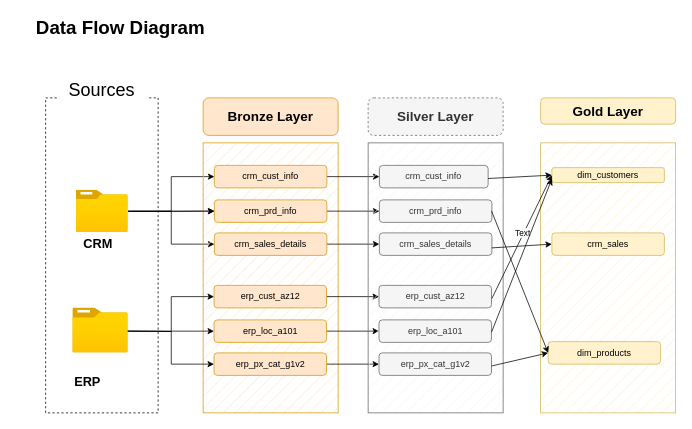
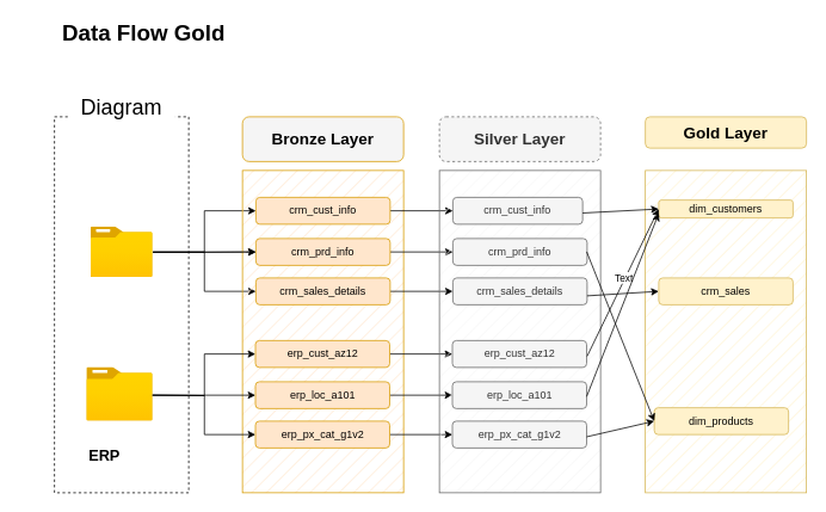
  <mxCell id="0" />
  <mxCell id="1" parent="0" />
  <mxCell id="2" value="" style="rounded=0;whiteSpace=wrap;html=1;fillColor=none;strokeColor=default;dashed=1;" parent="1" vertex="1"><mxGeometry x="60" y="130" width="150" height="420" as="geometry" /></mxCell>
  <mxCell id="3" style="edgeStyle=orthogonalEdgeStyle;rounded=0;orthogonalLoop=1;jettySize=auto;html=1;entryX=0;entryY=0.5;entryDx=0;entryDy=0;" parent="1" source="6" target="16" edge="1"><mxGeometry relative="1" as="geometry" /></mxCell>
  <mxCell id="4" style="edgeStyle=orthogonalEdgeStyle;rounded=0;orthogonalLoop=1;jettySize=auto;html=1;entryX=0;entryY=0.5;entryDx=0;entryDy=0;" parent="1" source="6" target="14" edge="1"><mxGeometry relative="1" as="geometry" /></mxCell>
  <mxCell id="5" style="edgeStyle=orthogonalEdgeStyle;rounded=0;orthogonalLoop=1;jettySize=auto;html=1;entryX=0;entryY=0.5;entryDx=0;entryDy=0;" parent="1" source="6" target="18" edge="1"><mxGeometry relative="1" as="geometry" /></mxCell>
  <mxCell id="6" value="" style="image;aspect=fixed;html=1;points=[];align=center;fontSize=12;image=img/lib/azure2/general/Folder_Blank.svg;" parent="1" vertex="1"><mxGeometry x="100.5" y="253" width="69.5" height="56.41" as="geometry" /></mxCell>
  <mxCell id="7" value="" style="image;aspect=fixed;html=1;points=[];align=center;fontSize=12;image=img/lib/azure2/general/Folder_Blank.svg;" parent="1" vertex="1"><mxGeometry x="96.07" y="410" width="73.93" height="60" as="geometry" /></mxCell>
- <mxCell id="8" value="&lt;font style=&quot;font-size: 24px;&quot;&gt;Sources&lt;/font&gt;" style="rounded=0;whiteSpace=wrap;html=1;strokeColor=none;" parent="1" vertex="1"><mxGeometry x="75" y="90" width="120" height="60" as="geometry" /></mxCell>
- <mxCell id="9" value="&lt;b&gt;&lt;font style=&quot;font-size: 17px;&quot;&gt;CRM&lt;/font&gt;&lt;/b&gt;" style="text;html=1;align=center;verticalAlign=middle;whiteSpace=wrap;rounded=0;" parent="1" vertex="1"><mxGeometry x="100" y="310" width="60" height="30" as="geometry" /></mxCell>
+ <mxCell id="8" value="&lt;font style=&quot;font-size: 24px;&quot;&gt;Diagram&lt;/font&gt;" style="rounded=0;whiteSpace=wrap;html=1;strokeColor=none;" parent="1" vertex="1"><mxGeometry x="75" y="90" width="120" height="60" as="geometry" /></mxCell>
  <mxCell id="10" value="&lt;span style=&quot;font-size: 17px;&quot;&gt;&lt;b&gt;ERP&lt;/b&gt;&lt;/span&gt;" style="text;html=1;align=center;verticalAlign=middle;whiteSpace=wrap;rounded=0;" parent="1" vertex="1"><mxGeometry x="85.5" y="495" width="60" height="30" as="geometry" /></mxCell>
  <mxCell id="11" value="" style="rounded=0;whiteSpace=wrap;html=1;fillStyle=hatch;fillColor=#ffe6cc;strokeColor=#d79b00;" parent="1" vertex="1"><mxGeometry x="270" y="190" width="180" height="360" as="geometry" /></mxCell>
- <mxCell id="12" value="&lt;b&gt;&lt;font style=&quot;font-size: 18px;&quot;&gt;Bronze Layer&lt;/font&gt;&lt;/b&gt;" style="rounded=1;whiteSpace=wrap;html=1;fillColor=#ffe6cc;strokeColor=#d79b00;" parent="1" vertex="1"><mxGeometry x="270" y="130" width="180" height="50" as="geometry" /></mxCell>
+ <mxCell id="12" value="&lt;b&gt;&lt;font style=&quot;font-size: 18px;&quot;&gt;Bronze Layer&lt;/font&gt;&lt;/b&gt;" style="rounded=1;whiteSpace=wrap;html=1;fillColor=#f5f5f5;strokeColor=#d79b00;" parent="1" vertex="1"><mxGeometry x="270" y="130" width="180" height="50" as="geometry" /></mxCell>
  <mxCell id="13" style="edgeStyle=orthogonalEdgeStyle;rounded=0;orthogonalLoop=1;jettySize=auto;html=1;entryX=0;entryY=0.5;entryDx=0;entryDy=0;" parent="1" source="14" target="32" edge="1"><mxGeometry relative="1" as="geometry" /></mxCell>
  <mxCell id="14" value="crm_cust_info" style="rounded=1;whiteSpace=wrap;html=1;fillColor=#ffe6cc;strokeColor=#d79b00;" parent="1" vertex="1"><mxGeometry x="285" y="220" width="150" height="30" as="geometry" /></mxCell>
  <mxCell id="15" style="edgeStyle=orthogonalEdgeStyle;rounded=0;orthogonalLoop=1;jettySize=auto;html=1;exitX=1;exitY=0.5;exitDx=0;exitDy=0;entryX=0;entryY=0.5;entryDx=0;entryDy=0;" parent="1" source="16" target="33" edge="1"><mxGeometry relative="1" as="geometry" /></mxCell>
  <mxCell id="16" value="crm_prd_info" style="rounded=1;whiteSpace=wrap;html=1;fillColor=#ffe6cc;strokeColor=#d79b00;" parent="1" vertex="1"><mxGeometry x="285" y="266" width="150" height="30" as="geometry" /></mxCell>
  <mxCell id="17" style="edgeStyle=orthogonalEdgeStyle;rounded=0;orthogonalLoop=1;jettySize=auto;html=1;exitX=1;exitY=0.5;exitDx=0;exitDy=0;entryX=0;entryY=0.5;entryDx=0;entryDy=0;" parent="1" source="18" target="34" edge="1"><mxGeometry relative="1" as="geometry" /></mxCell>
  <mxCell id="18" value="crm_sales_details" style="rounded=1;whiteSpace=wrap;html=1;fillColor=#ffe6cc;strokeColor=#d79b00;" parent="1" vertex="1"><mxGeometry x="285" y="310" width="150" height="30" as="geometry" /></mxCell>
  <mxCell id="19" style="edgeStyle=orthogonalEdgeStyle;rounded=0;orthogonalLoop=1;jettySize=auto;html=1;entryX=0;entryY=0.5;entryDx=0;entryDy=0;" parent="1" source="6" target="16" edge="1"><mxGeometry relative="1" as="geometry"><mxPoint x="170" y="281" as="sourcePoint" /><mxPoint x="285" y="281" as="targetPoint" /><Array as="points"><mxPoint x="230" y="281" /><mxPoint x="230" y="281" /></Array></mxGeometry></mxCell>
  <mxCell id="20" style="edgeStyle=orthogonalEdgeStyle;rounded=0;orthogonalLoop=1;jettySize=auto;html=1;exitX=1;exitY=0.5;exitDx=0;exitDy=0;" parent="1" source="21" target="35" edge="1"><mxGeometry relative="1" as="geometry" /></mxCell>
  <mxCell id="21" value="erp_cust_az12" style="rounded=1;whiteSpace=wrap;html=1;fillColor=#ffe6cc;strokeColor=#d79b00;" parent="1" vertex="1"><mxGeometry x="284.5" y="380" width="150" height="30" as="geometry" /></mxCell>
  <mxCell id="22" style="edgeStyle=orthogonalEdgeStyle;rounded=0;orthogonalLoop=1;jettySize=auto;html=1;exitX=1;exitY=0.5;exitDx=0;exitDy=0;entryX=0;entryY=0.5;entryDx=0;entryDy=0;" parent="1" source="23" target="36" edge="1"><mxGeometry relative="1" as="geometry" /></mxCell>
  <mxCell id="23" value="erp_loc_a101" style="rounded=1;whiteSpace=wrap;html=1;fillColor=#ffe6cc;strokeColor=#d79b00;" parent="1" vertex="1"><mxGeometry x="284.5" y="426" width="150" height="30" as="geometry" /></mxCell>
  <mxCell id="24" style="edgeStyle=orthogonalEdgeStyle;rounded=0;orthogonalLoop=1;jettySize=auto;html=1;exitX=1;exitY=0.5;exitDx=0;exitDy=0;" parent="1" source="25" target="37" edge="1"><mxGeometry relative="1" as="geometry" /></mxCell>
  <mxCell id="25" value="erp_px_cat_g1v2" style="rounded=1;whiteSpace=wrap;html=1;fillColor=#ffe6cc;strokeColor=#d79b00;" parent="1" vertex="1"><mxGeometry x="284.5" y="470" width="150" height="30" as="geometry" /></mxCell>
  <mxCell id="26" style="edgeStyle=orthogonalEdgeStyle;rounded=0;orthogonalLoop=1;jettySize=auto;html=1;entryX=0;entryY=0.5;entryDx=0;entryDy=0;" parent="1" target="25" edge="1"><mxGeometry relative="1" as="geometry"><mxPoint x="169.5" y="441" as="sourcePoint" /></mxGeometry></mxCell>
  <mxCell id="27" style="edgeStyle=orthogonalEdgeStyle;rounded=0;orthogonalLoop=1;jettySize=auto;html=1;entryX=0;entryY=0.5;entryDx=0;entryDy=0;" parent="1" target="23" edge="1"><mxGeometry relative="1" as="geometry"><mxPoint x="169.5" y="441" as="sourcePoint" /><mxPoint x="284.5" y="441" as="targetPoint" /><Array as="points"><mxPoint x="229.5" y="441" /><mxPoint x="229.5" y="441" /></Array></mxGeometry></mxCell>
  <mxCell id="28" style="edgeStyle=orthogonalEdgeStyle;rounded=0;orthogonalLoop=1;jettySize=auto;html=1;entryX=0;entryY=0.5;entryDx=0;entryDy=0;" parent="1" target="21" edge="1"><mxGeometry relative="1" as="geometry"><mxPoint x="169.5" y="441" as="sourcePoint" /></mxGeometry></mxCell>
- <mxCell id="29" value="&lt;b&gt;&lt;font style=&quot;font-size: 25px;&quot;&gt;Data Flow Diagram&lt;/font&gt;&lt;/b&gt;" style="text;html=1;align=center;verticalAlign=middle;whiteSpace=wrap;rounded=0;" parent="1" vertex="1"><mxGeometry x="20" y="20" width="280" height="30" as="geometry" /></mxCell>
+ <mxCell id="29" value="&lt;b&gt;&lt;font style=&quot;font-size: 25px;&quot;&gt;Data Flow Gold&lt;/font&gt;&lt;/b&gt;" style="text;html=1;align=center;verticalAlign=middle;whiteSpace=wrap;rounded=0;" parent="1" vertex="1"><mxGeometry x="20" y="20" width="280" height="30" as="geometry" /></mxCell>
  <mxCell id="30" value="" style="rounded=0;whiteSpace=wrap;html=1;fillStyle=hatch;fillColor=#f5f5f5;strokeColor=#666666;fontColor=#333333;" parent="1" vertex="1"><mxGeometry x="490" y="190" width="180" height="360" as="geometry" /></mxCell>
  <mxCell id="31" value="&lt;b&gt;&lt;font style=&quot;font-size: 18px;&quot;&gt;Silver Layer&lt;/font&gt;&lt;/b&gt;" style="rounded=1;whiteSpace=wrap;html=1;fillColor=#f5f5f5;strokeColor=#666666;fontColor=#333333;dashed=1;" parent="1" vertex="1"><mxGeometry x="490" y="130" width="180" height="50" as="geometry" /></mxCell>
  <mxCell id="32" value="crm_cust_info" style="rounded=1;whiteSpace=wrap;html=1;fillColor=#f5f5f5;strokeColor=#666666;fontColor=#333333;" parent="1" vertex="1"><mxGeometry x="505" y="220" width="145" height="30" as="geometry" /></mxCell>
  <mxCell id="33" value="crm_prd_info" style="rounded=1;whiteSpace=wrap;html=1;fillColor=#f5f5f5;strokeColor=#666666;fontColor=#333333;" parent="1" vertex="1"><mxGeometry x="505" y="266" width="150" height="30" as="geometry" /></mxCell>
  <mxCell id="34" value="crm_sales_details" style="rounded=1;whiteSpace=wrap;html=1;fillColor=#f5f5f5;strokeColor=#666666;fontColor=#333333;" parent="1" vertex="1"><mxGeometry x="505" y="310" width="150" height="30" as="geometry" /></mxCell>
  <mxCell id="35" value="erp_cust_az12" style="rounded=1;whiteSpace=wrap;html=1;fillColor=#f5f5f5;strokeColor=#666666;fontColor=#333333;" parent="1" vertex="1"><mxGeometry x="504.5" y="380" width="150" height="30" as="geometry" /></mxCell>
  <mxCell id="36" value="erp_loc_a101" style="rounded=1;whiteSpace=wrap;html=1;fillColor=#f5f5f5;strokeColor=#666666;fontColor=#333333;" parent="1" vertex="1"><mxGeometry x="504.5" y="426" width="150" height="30" as="geometry" /></mxCell>
  <mxCell id="37" value="erp_px_cat_g1v2" style="rounded=1;whiteSpace=wrap;html=1;fillColor=#f5f5f5;strokeColor=#666666;fontColor=#333333;" parent="1" vertex="1"><mxGeometry x="504.5" y="470" width="150" height="30" as="geometry" /></mxCell>
  <mxCell id="38" value="" style="rounded=0;whiteSpace=wrap;html=1;fillStyle=hatch;fillColor=#fff2cc;strokeColor=#d6b656;" vertex="1" parent="1"><mxGeometry x="720" y="190" width="180" height="360" as="geometry" /></mxCell>
  <mxCell id="39" value="&lt;span style=&quot;font-size: 18px;&quot;&gt;&lt;b&gt;Gold Layer&lt;/b&gt;&lt;/span&gt;" style="rounded=1;whiteSpace=wrap;html=1;fillColor=#fff2cc;strokeColor=#d6b656;" vertex="1" parent="1"><mxGeometry x="720" y="130" width="180" height="35" as="geometry" /></mxCell>
  <mxCell id="40" value="crm_sales" style="rounded=1;whiteSpace=wrap;html=1;fillColor=#fff2cc;strokeColor=#d6b656;" vertex="1" parent="1"><mxGeometry x="735" y="310" width="150" height="30" as="geometry" /></mxCell>
  <mxCell id="41" value="dim_customers" style="rounded=1;whiteSpace=wrap;html=1;fillColor=#fff2cc;strokeColor=#d6b656;" vertex="1" parent="1"><mxGeometry x="735" y="223" width="150" height="20" as="geometry" /></mxCell>
  <mxCell id="42" value="dim_products" style="rounded=1;whiteSpace=wrap;html=1;fillColor=#fff2cc;strokeColor=#d6b656;" vertex="1" parent="1"><mxGeometry x="730" y="455" width="150" height="30" as="geometry" /></mxCell>
  <mxCell id="43" value="" style="endArrow=classic;html=1;rounded=0;entryX=0;entryY=0.5;entryDx=0;entryDy=0;" edge="1" parent="1" target="40"><mxGeometry width="50" height="50" relative="1" as="geometry"><mxPoint x="655" y="330" as="sourcePoint" /><mxPoint x="705" y="280" as="targetPoint" /></mxGeometry></mxCell>
  <mxCell id="44" value="" style="endArrow=classic;html=1;rounded=0;entryX=0;entryY=0.5;entryDx=0;entryDy=0;" edge="1" parent="1" target="41"><mxGeometry width="50" height="50" relative="1" as="geometry"><mxPoint x="650" y="237.5" as="sourcePoint" /><mxPoint x="730" y="232.5" as="targetPoint" /></mxGeometry></mxCell>
  <mxCell id="45" value="" style="endArrow=classic;html=1;rounded=0;entryX=0;entryY=0.5;entryDx=0;entryDy=0;" edge="1" parent="1" target="42"><mxGeometry width="50" height="50" relative="1" as="geometry"><mxPoint x="654.5" y="280.71" as="sourcePoint" /><mxPoint x="739.5" y="281.21" as="targetPoint" /></mxGeometry></mxCell>
  <mxCell id="46" value="" style="endArrow=classic;html=1;rounded=0;entryX=0;entryY=0.5;entryDx=0;entryDy=0;" edge="1" parent="1" target="41"><mxGeometry width="50" height="50" relative="1" as="geometry"><mxPoint x="655" y="397.5" as="sourcePoint" /><mxPoint x="730" y="240" as="targetPoint" /></mxGeometry></mxCell>
  <mxCell id="47" value="Text" style="edgeLabel;html=1;align=center;verticalAlign=middle;resizable=0;points=[];" vertex="1" connectable="0" parent="46"><mxGeometry x="0.065" y="2" relative="1" as="geometry"><mxPoint as="offset" /></mxGeometry></mxCell>
  <mxCell id="48" value="" style="endArrow=classic;html=1;rounded=0;entryX=0;entryY=0.75;entryDx=0;entryDy=0;" edge="1" parent="1" target="41"><mxGeometry width="50" height="50" relative="1" as="geometry"><mxPoint x="654.5" y="442.5" as="sourcePoint" /><mxPoint x="734.5" y="437.5" as="targetPoint" /></mxGeometry></mxCell>
  <mxCell id="49" value="" style="endArrow=classic;html=1;rounded=0;entryX=0;entryY=0.5;entryDx=0;entryDy=0;" edge="1" parent="1" target="42"><mxGeometry width="50" height="50" relative="1" as="geometry"><mxPoint x="654.5" y="487.5" as="sourcePoint" /><mxPoint x="734.5" y="482.5" as="targetPoint" /></mxGeometry></mxCell>
